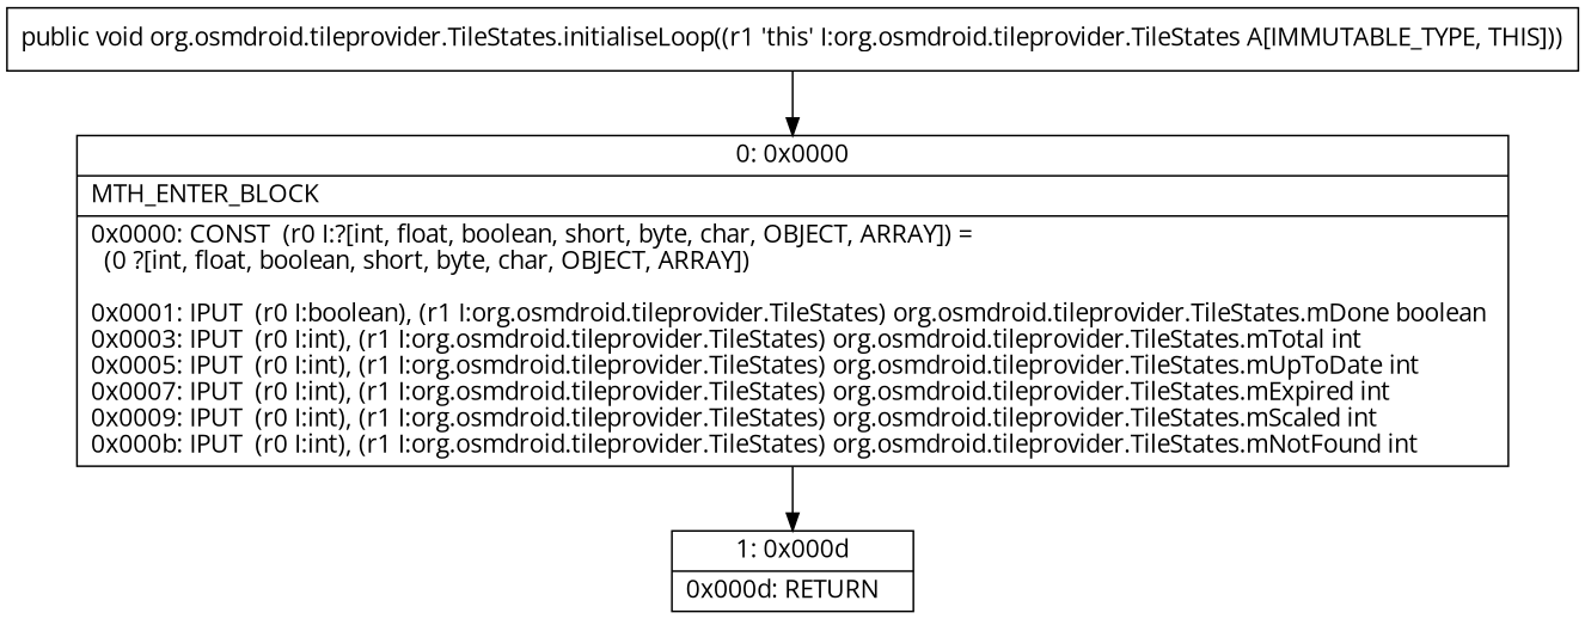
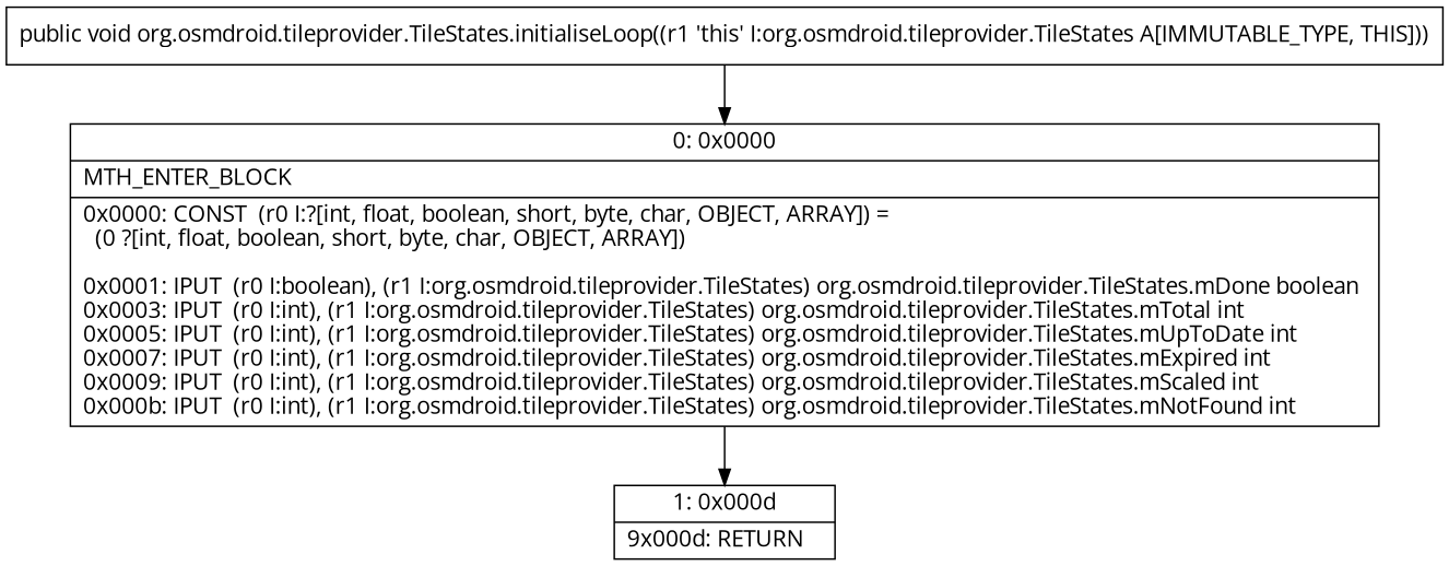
  digraph {
    fontname="Open Sans"
    node [shape=record fontname="Open Sans"]
    edge [fontname="Open Sans"]
    n1 [label="{0\:\ 0x0000|MTH_ENTER_BLOCK\l|0x0000: CONST  (r0 I:?[int, float, boolean, short, byte, char, OBJECT, ARRAY]) = \l  (0 ?[int, float, boolean, short, byte, char, OBJECT, ARRAY])\l \l0x0001: IPUT  (r0 I:boolean), (r1 I:org.osmdroid.tileprovider.TileStates) org.osmdroid.tileprovider.TileStates.mDone boolean \l0x0003: IPUT  (r0 I:int), (r1 I:org.osmdroid.tileprovider.TileStates) org.osmdroid.tileprovider.TileStates.mTotal int \l0x0005: IPUT  (r0 I:int), (r1 I:org.osmdroid.tileprovider.TileStates) org.osmdroid.tileprovider.TileStates.mUpToDate int \l0x0007: IPUT  (r0 I:int), (r1 I:org.osmdroid.tileprovider.TileStates) org.osmdroid.tileprovider.TileStates.mExpired int \l0x0009: IPUT  (r0 I:int), (r1 I:org.osmdroid.tileprovider.TileStates) org.osmdroid.tileprovider.TileStates.mScaled int \l0x000b: IPUT  (r0 I:int), (r1 I:org.osmdroid.tileprovider.TileStates) org.osmdroid.tileprovider.TileStates.mNotFound int \l}"]
-   n2 [label="{1\:\ 0x000d|0x000d: RETURN   \l}"]
+   n2 [label="{1\:\ 0x000d|9x000d: RETURN   \l}"]
    n3 [label="{public void org.osmdroid.tileprovider.TileStates.initialiseLoop((r1 'this' I:org.osmdroid.tileprovider.TileStates A[IMMUTABLE_TYPE, THIS])) }"]
    n1 -> n2
    n3 -> n1
  }
